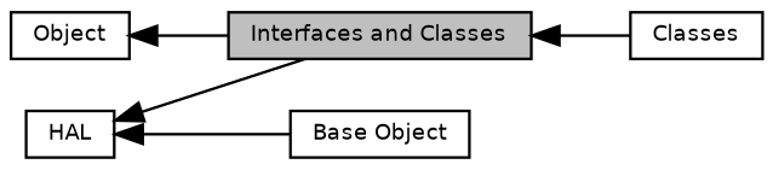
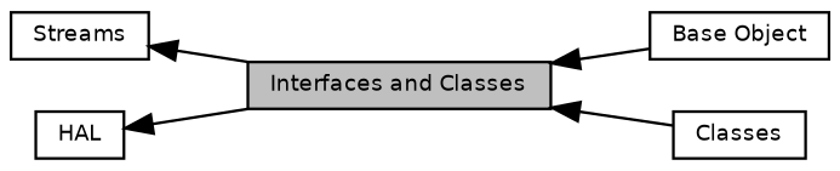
  digraph {
    rankdir=LR
    node [color=black fontname=Helvetica fontsize=8 shape=record]
    edge [dir=back fontname=Helvetica fontsize=8 labelfontname=Helvetica labelfontsize=8 shape=plaintext style=solid]
-   n1 [height=0.2 label=Object width=0.4]
+   n1 [height=0.2 label=Streams width=0.4]
    n2 [fillcolor=grey75 fontcolor=black height=0.2 label="Interfaces and Classes" style=filled width=0.4]
    n3 [height=0.2 label=HAL width=0.4]
    n4 [height=0.2 label="Base Object" width=0.4]
    n5 [height=0.2 label=Classes width=0.4]
    n1 -> n2
-   n3 -> n4
+   n2 -> n4
    n2 -> n5
    n3 -> n2
  }
